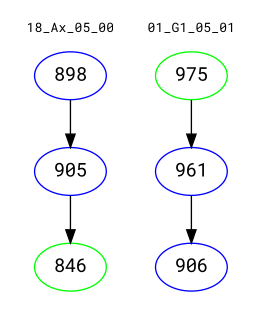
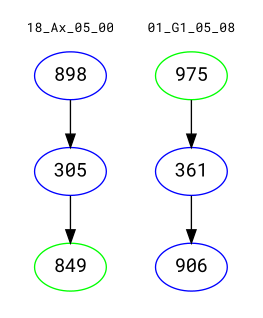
  digraph {
    fontname="Roboto Mono"
    node [color=blue fontname="Roboto Mono"]
    edge [color=black fontname="Roboto Mono"]
    n1 [label=898]
-   n2 [label=905]
-   n3 [color=green label=846]
+   n2 [label=305]
+   n3 [color=green label=849]
    n4 [color=green label=975]
-   n5 [label=961]
+   n5 [label=361]
    n6 [label=906]
    subgraph cluster_1 {
      color=white
      fontsize=10
      label="18_Ax_05_00"
      n1
      n2
      n3
    }
    subgraph cluster_2 {
      color=white
      fontsize=10
-     label="01_G1_05_01"
+     label="01_G1_05_08"
      n4
      n5
      n6
    }
    n1 -> n2
    n2 -> n3
    n4 -> n5
    n5 -> n6
  }
